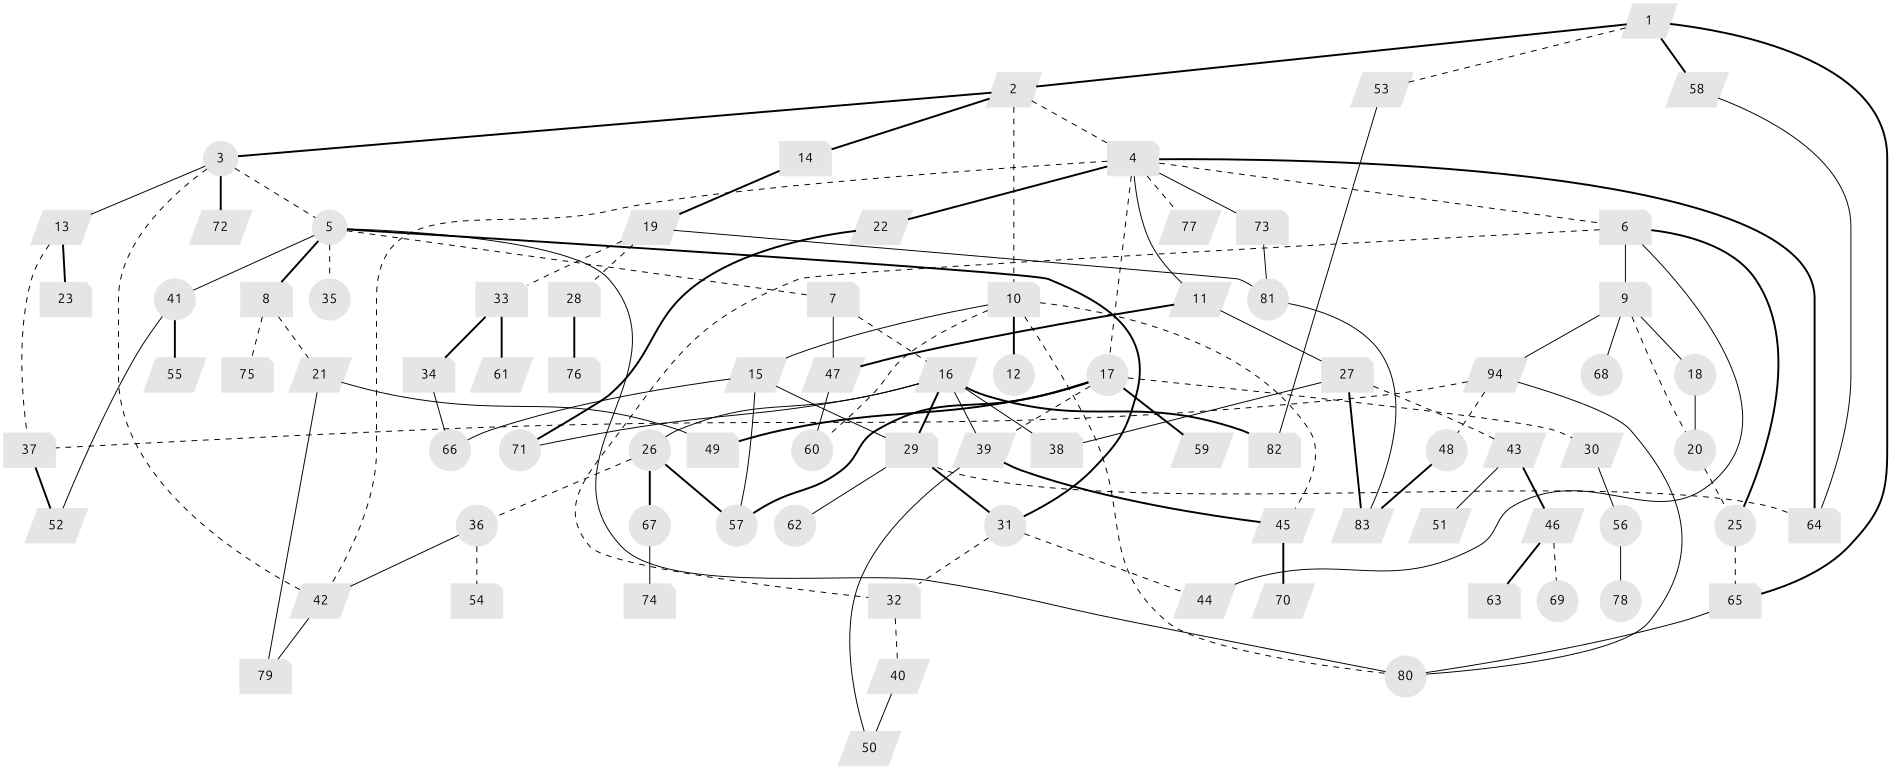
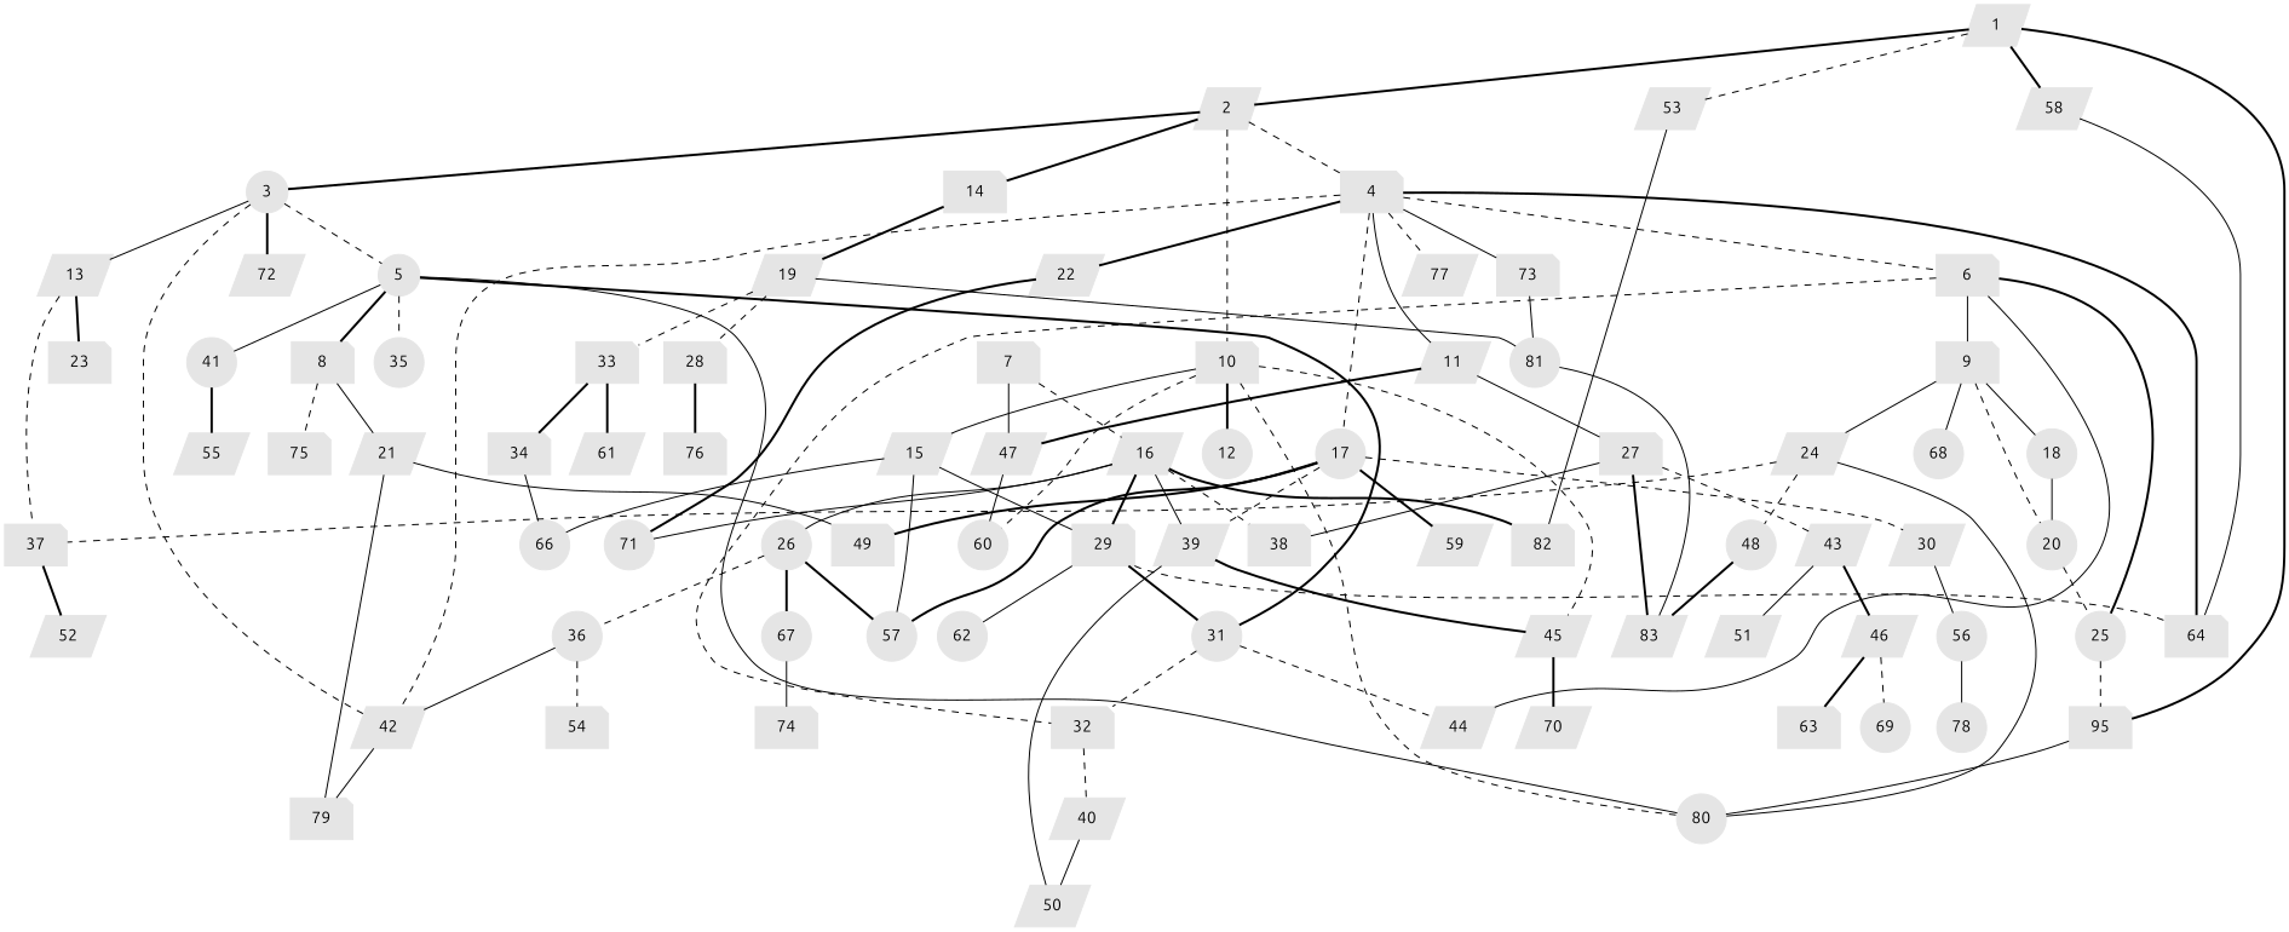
  graph {
    fontname=Ubuntu
    node [color=gray90 fontname=Ubuntu shape=parallelogram style=filled]
    edge [fontname=Ubuntu style=solid]
    1
    2
    53
    58
-   65 [shape=note]
+   65 [shape=note label=95]
    3 [shape=circle]
    4 [shape=note]
    10 [shape=note]
    14 [shape=note]
    82 [shape=note]
    64 [shape=note]
    80 [shape=circle]
    5 [shape=circle]
    13
    42
    72
    6 [shape=note]
    11
    17 [shape=circle]
    22
    73 [shape=note]
    77
    12 [shape=circle]
    15
    45
    60 [shape=circle]
    19
    7 [shape=note]
    8 [shape=note]
    31 [shape=circle]
    35 [shape=circle]
    41 [shape=circle]
    23 [shape=note]
    37 [shape=note]
    79 [shape=note]
    43
    46
    51
    9 [shape=note]
    25 [shape=circle]
    32 [shape=note]
    44
    47
    27 [shape=note]
    57 [shape=circle]
    39
    30
    49 [shape=note]
    59
    71 [shape=circle]
    81 [shape=circle]
    16
    21
    75 [shape=note]
    52
    55
    18 [shape=circle]
    20 [shape=circle]
-   24 [label=94]
+   24
    68 [shape=circle]
    40
    29 [shape=note]
    26 [shape=circle]
    38 [shape=note]
    48 [shape=circle]
    66 [shape=circle]
    70
    83
    28 [shape=note]
    33 [shape=note]
    62 [shape=circle]
    36 [shape=circle]
    67 [shape=circle]
    50
    56 [shape=circle]
    76 [shape=note]
    34 [shape=note]
    61
    54 [shape=note]
    74 [shape=note]
    78 [shape=circle]
    63 [shape=note]
    69 [shape=circle]
    1 -- 2 [style=bold]
    1 -- 53 [style=dashed]
    1 -- 58 [style=bold]
    1 -- 65 [style=bold]
    2 -- 3 [style=bold]
    2 -- 4 [style=dashed]
    2 -- 10 [style=dashed]
    2 -- 14 [style=bold]
    53 -- 82
    58 -- 64
    65 -- 80
    3 -- 5 [style=dashed]
    3 -- 13
    3 -- 42 [style=dashed]
    3 -- 72 [style=bold]
    4 -- 64 [style=bold]
    4 -- 42 [style=dashed]
    4 -- 6 [style=dashed]
    4 -- 11
    4 -- 17 [style=dashed]
    4 -- 22 [style=bold]
    4 -- 73
    4 -- 77 [style=dashed]
    10 -- 80 [style=dashed]
    10 -- 12 [style=bold]
    10 -- 15
    10 -- 45 [style=dashed]
    10 -- 60 [style=dashed]
    14 -- 19 [style=bold]
    5 -- 80
-   5 -- 7 [style=dashed]
    5 -- 8 [style=bold]
    5 -- 31 [style=bold]
    5 -- 35 [style=dashed]
    5 -- 41
    13 -- 23 [style=bold]
    13 -- 37 [style=dashed]
    42 -- 79
    6 -- 9
    6 -- 25 [style=bold]
    6 -- 32 [style=dashed]
    6 -- 44
    11 -- 47 [style=bold]
    11 -- 27
    17 -- 57 [style=bold]
    17 -- 39 [style=dashed]
    17 -- 30 [style=dashed]
    17 -- 49 [style=bold]
    17 -- 59 [style=bold]
    22 -- 71 [style=bold]
    73 -- 81
    15 -- 57
    15 -- 29
    15 -- 66
    45 -- 70 [style=bold]
    19 -- 81
    19 -- 28 [style=dashed]
    19 -- 33 [style=dashed]
    7 -- 47
    7 -- 16 [style=dashed]
-   8 -- 21 [style=dashed]
+   8 -- 21
    8 -- 75 [style=dashed]
    31 -- 32 [style=dashed]
    31 -- 44 [style=dashed]
-   41 -- 52
    41 -- 55 [style=bold]
    37 -- 52 [style=bold]
    43 -- 46 [style=bold]
    43 -- 51
    46 -- 63 [style=bold]
    46 -- 69 [style=dashed]
    9 -- 18
    9 -- 20 [style=dashed]
    9 -- 24
    9 -- 68
    25 -- 65 [style=dashed]
    32 -- 40 [style=dashed]
    47 -- 60
    27 -- 43 [style=dashed]
    27 -- 38
    27 -- 83 [style=bold]
    39 -- 45 [style=bold]
    39 -- 50
    30 -- 56
    81 -- 83
    16 -- 82 [style=bold]
    16 -- 39
    16 -- 71
    16 -- 29 [style=bold]
    16 -- 26
-   16 -- 38
+   16 -- 38 [style=dashed]
    21 -- 79
    21 -- 49
    18 -- 20
    20 -- 25 [style=dashed]
    24 -- 80
    24 -- 37 [style=dashed]
    24 -- 48 [style=dashed]
    40 -- 50
    29 -- 64 [style=dashed]
    29 -- 31 [style=bold]
    29 -- 62
    26 -- 57 [style=bold]
    26 -- 36 [style=dashed]
    26 -- 67 [style=bold]
    48 -- 83 [style=bold]
    28 -- 76 [style=bold]
    33 -- 34 [style=bold]
    33 -- 61 [style=bold]
    36 -- 42
    36 -- 54 [style=dashed]
    67 -- 74
    56 -- 78
    34 -- 66
  }
